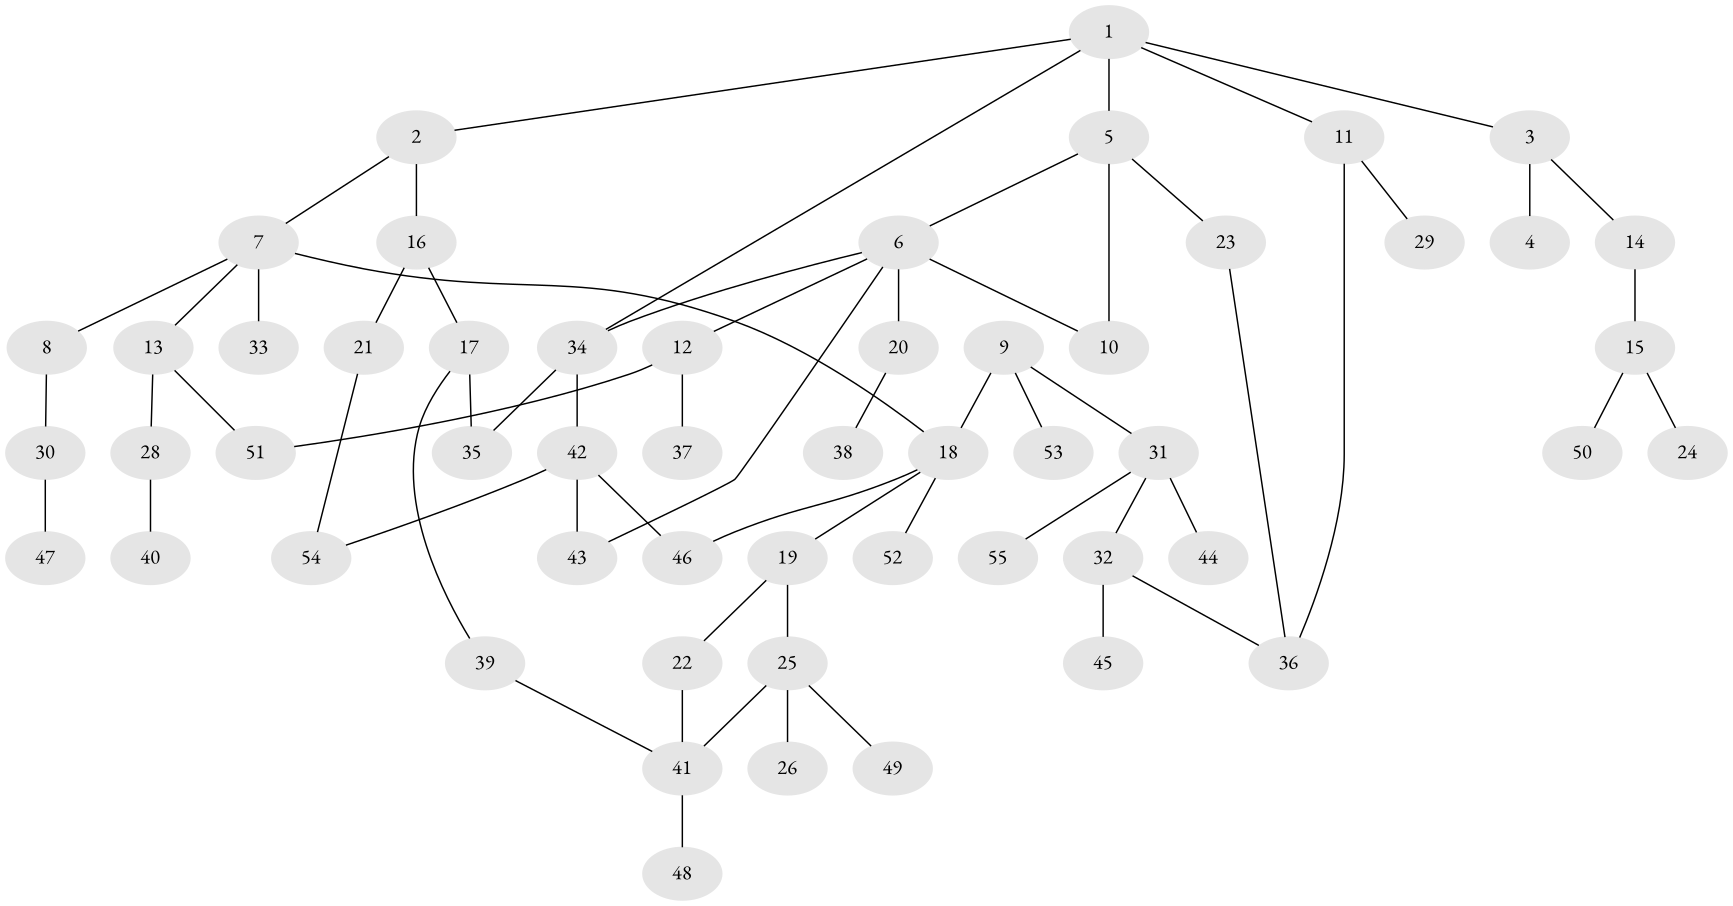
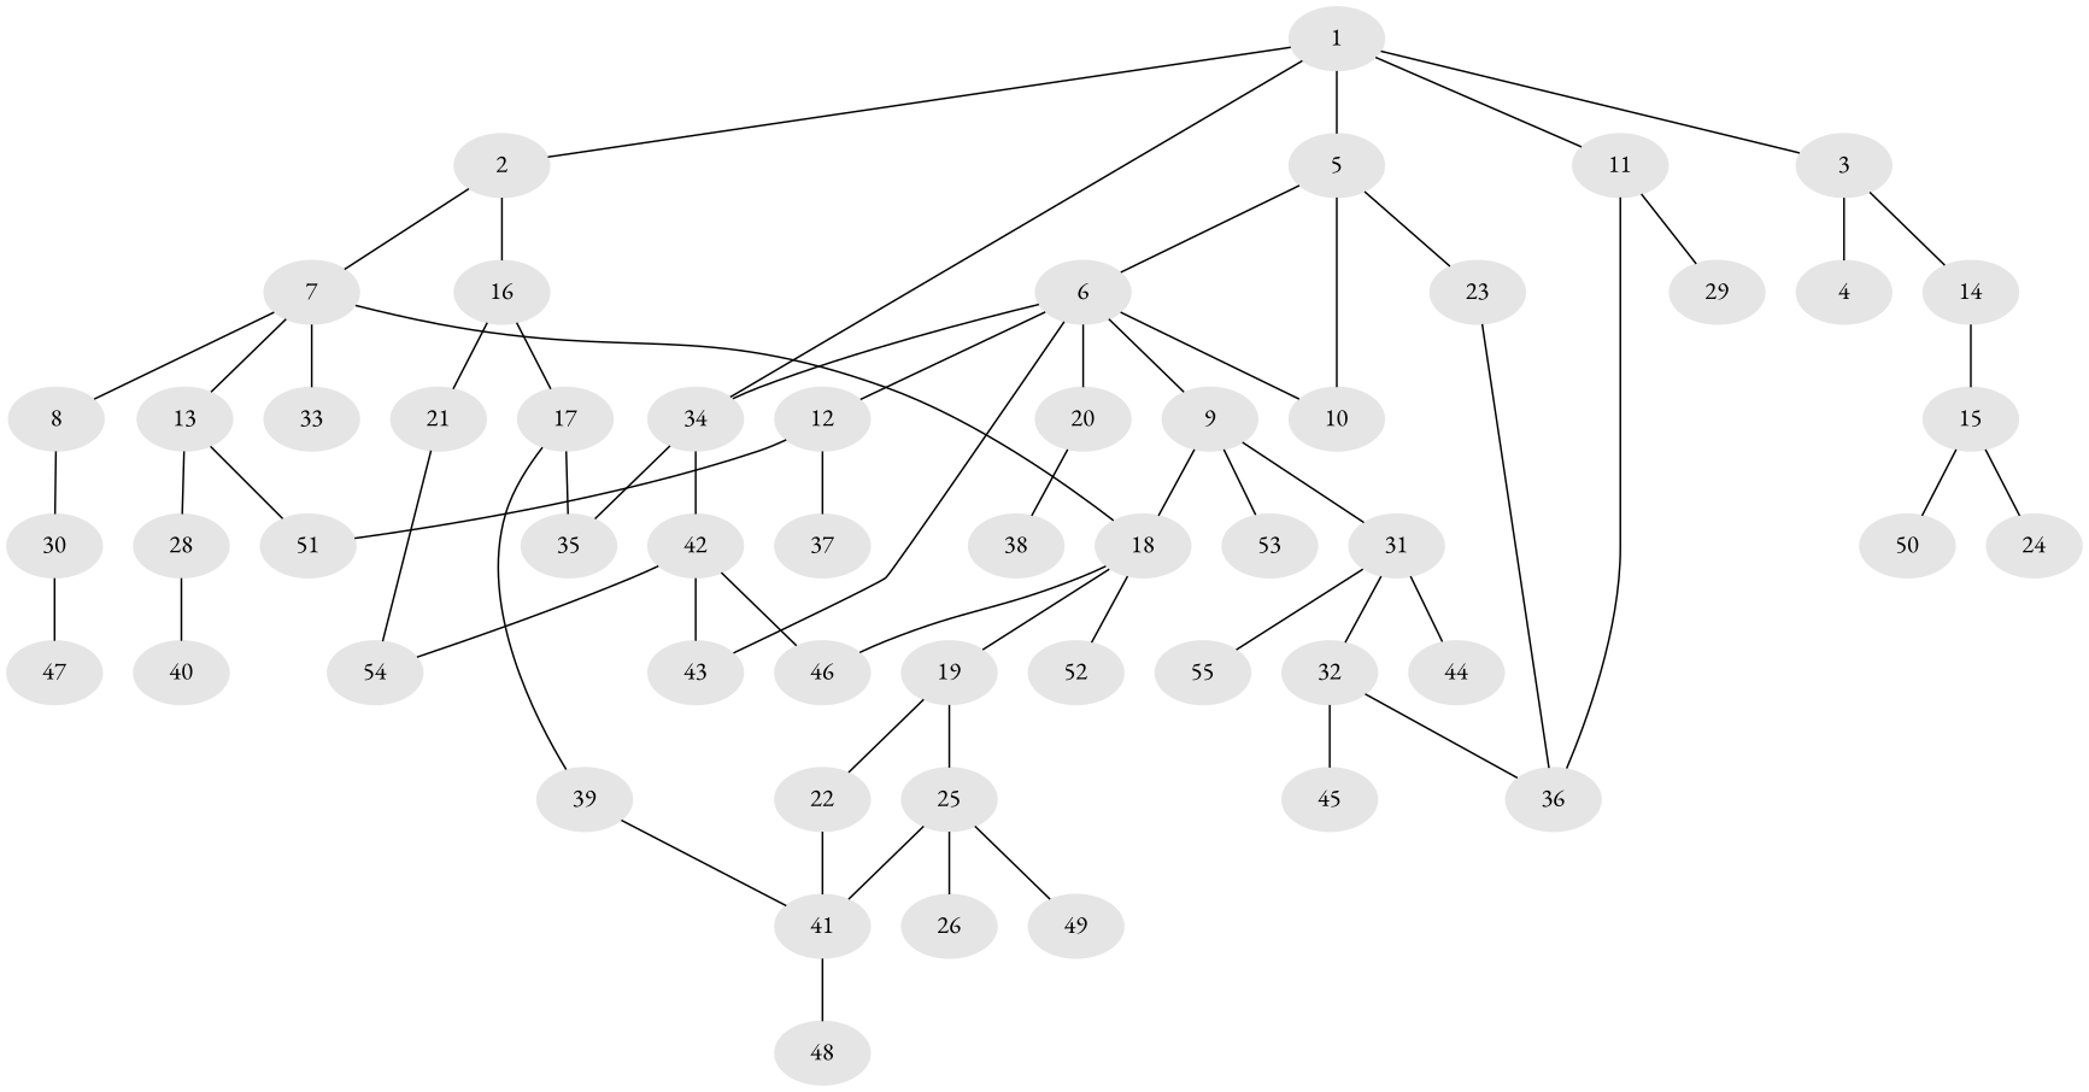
  graph {
    fontname="EB Garamond"
    node [color=gray90 fontname="EB Garamond" style=filled]
    edge [fontname="EB Garamond"]
    1
    2
    3
    5
    11
    34
    7
    16
    4
    14
    6
    10
    23
    29
    36
    35
    42
    8
    13
    18
    33
    17
    21
    15
    9
    12
    20
    43
    31
    53
    37
    51
    38
    30
    28
    52
    19
    46
    47
    32
    44
    55
    40
    24
    50
    39
    54
    41
    22
    25
    26
    49
    48
    45
    1 -- 2
    1 -- 3
    1 -- 5
    1 -- 11
    1 -- 34
    2 -- 7
    2 -- 16
    3 -- 4
    3 -- 14
    5 -- 6
    5 -- 10
    5 -- 23
    11 -- 29
    11 -- 36
    34 -- 35
    34 -- 42
    7 -- 8
    7 -- 13
    7 -- 18
    7 -- 33
    16 -- 17
    16 -- 21
    14 -- 15
    6 -- 34
    6 -- 10
+   6 -- 9
    6 -- 12
    6 -- 20
    6 -- 43
    23 -- 36
    42 -- 43
    42 -- 46
    42 -- 54
    8 -- 30
    13 -- 51
    13 -- 28
    18 -- 52
    18 -- 19
    18 -- 46
    17 -- 35
    17 -- 39
    21 -- 54
    15 -- 24
    15 -- 50
    9 -- 18
    9 -- 31
    9 -- 53
    12 -- 37
    12 -- 51
    20 -- 38
    31 -- 32
    31 -- 44
    31 -- 55
    30 -- 47
    28 -- 40
    19 -- 22
    19 -- 25
    32 -- 36
    32 -- 45
    39 -- 41
    41 -- 48
    22 -- 41
    25 -- 41
    25 -- 26
    25 -- 49
  }
